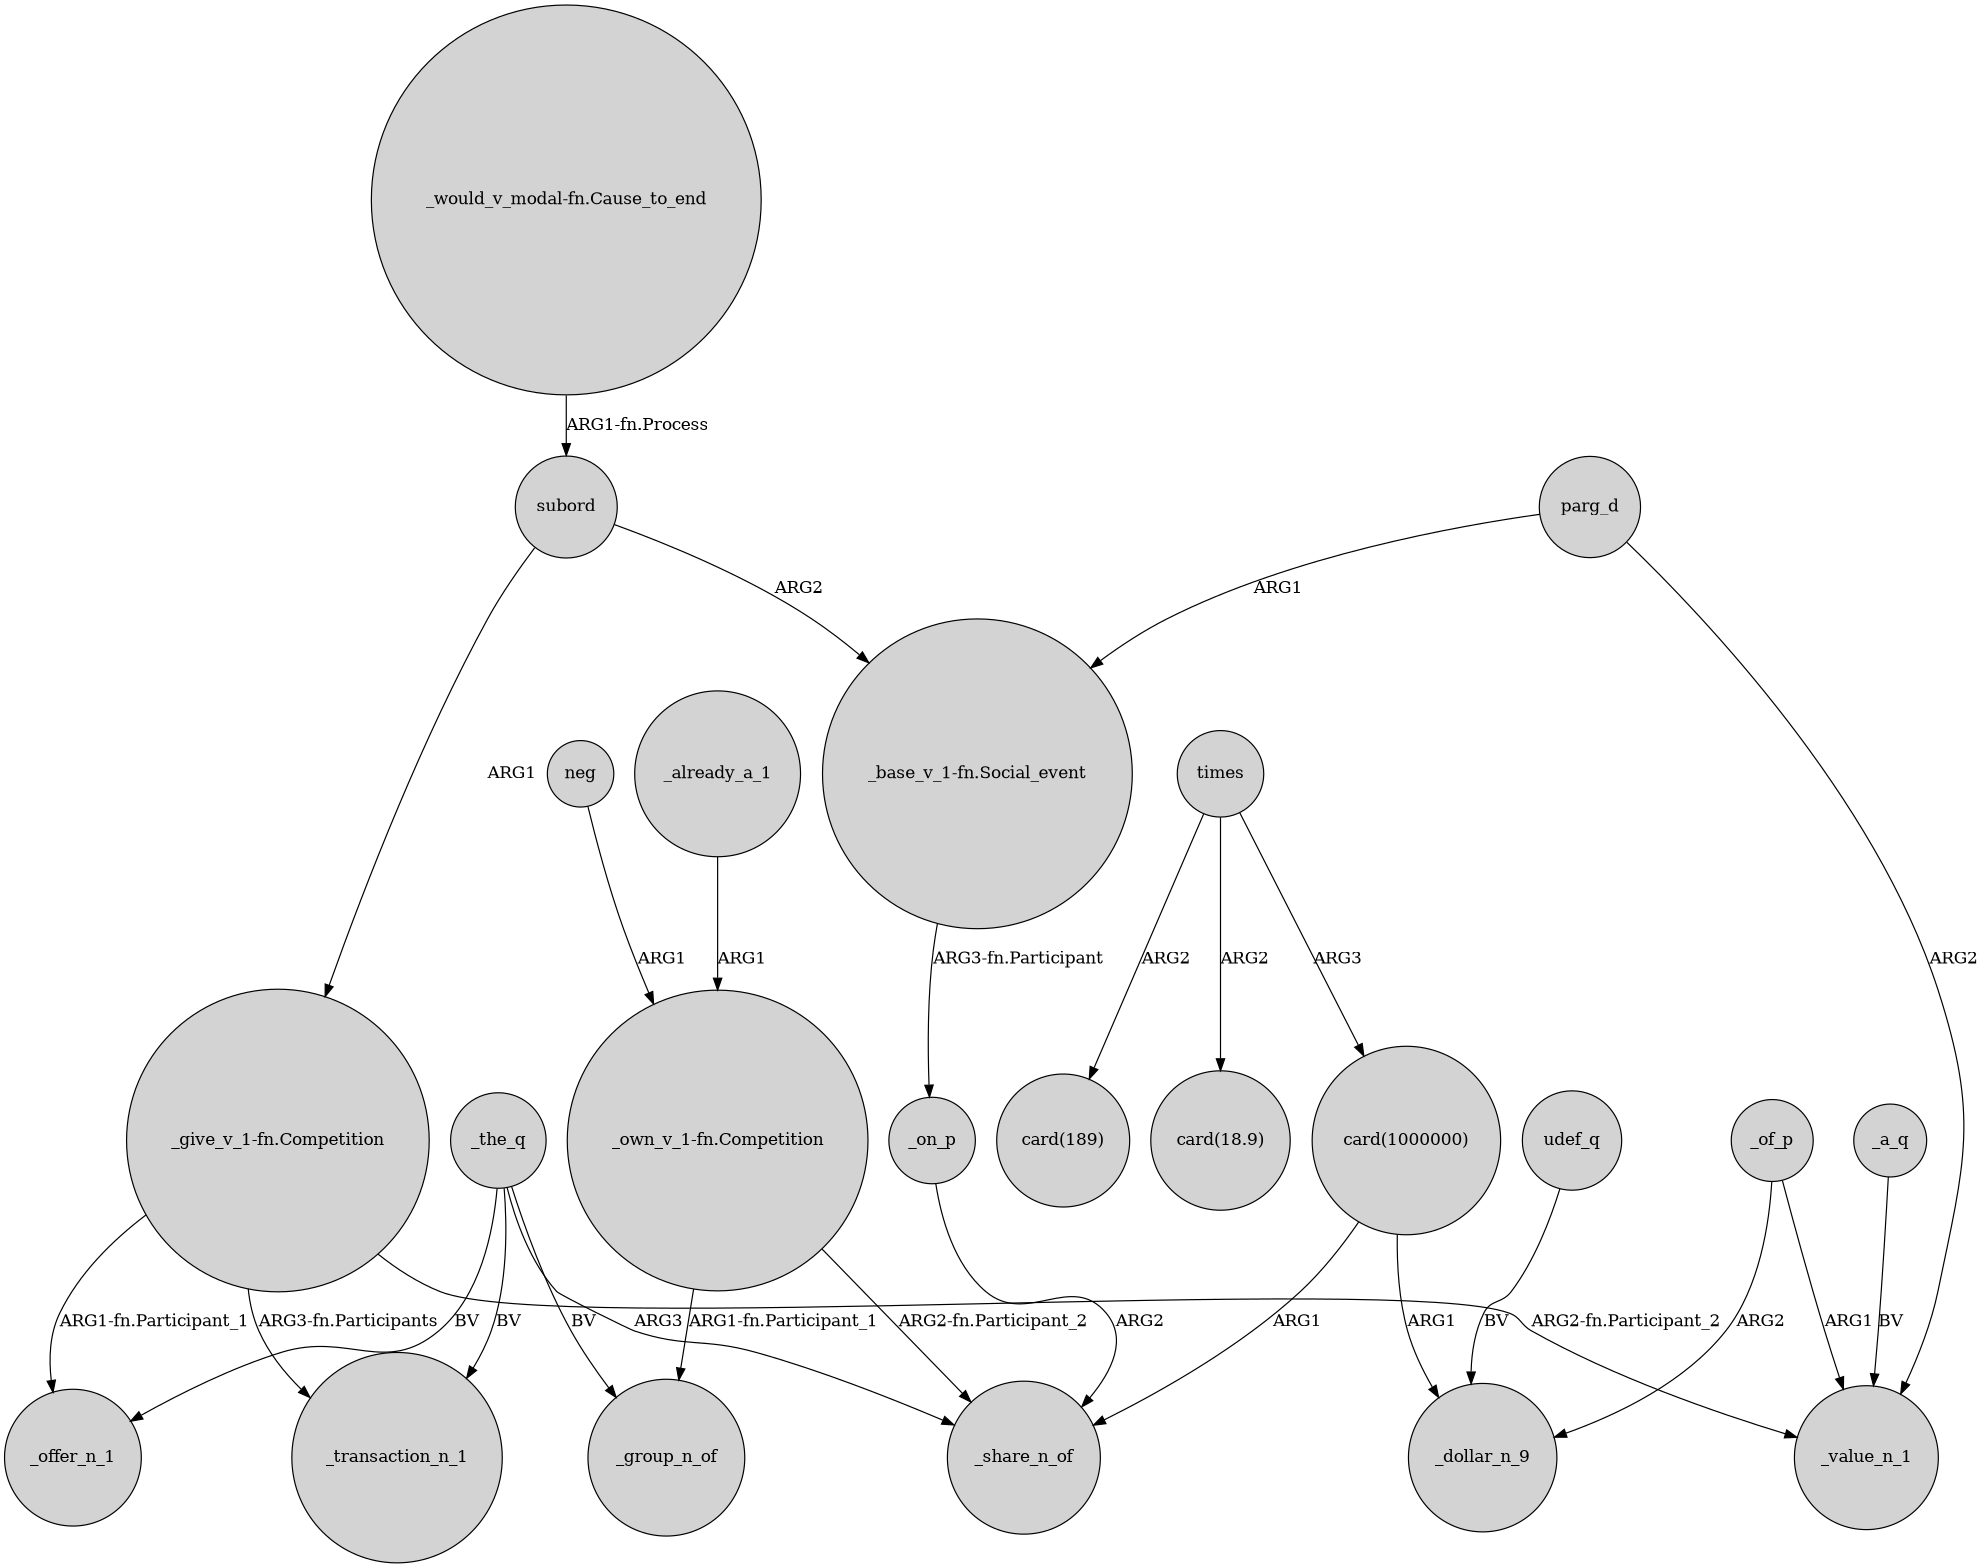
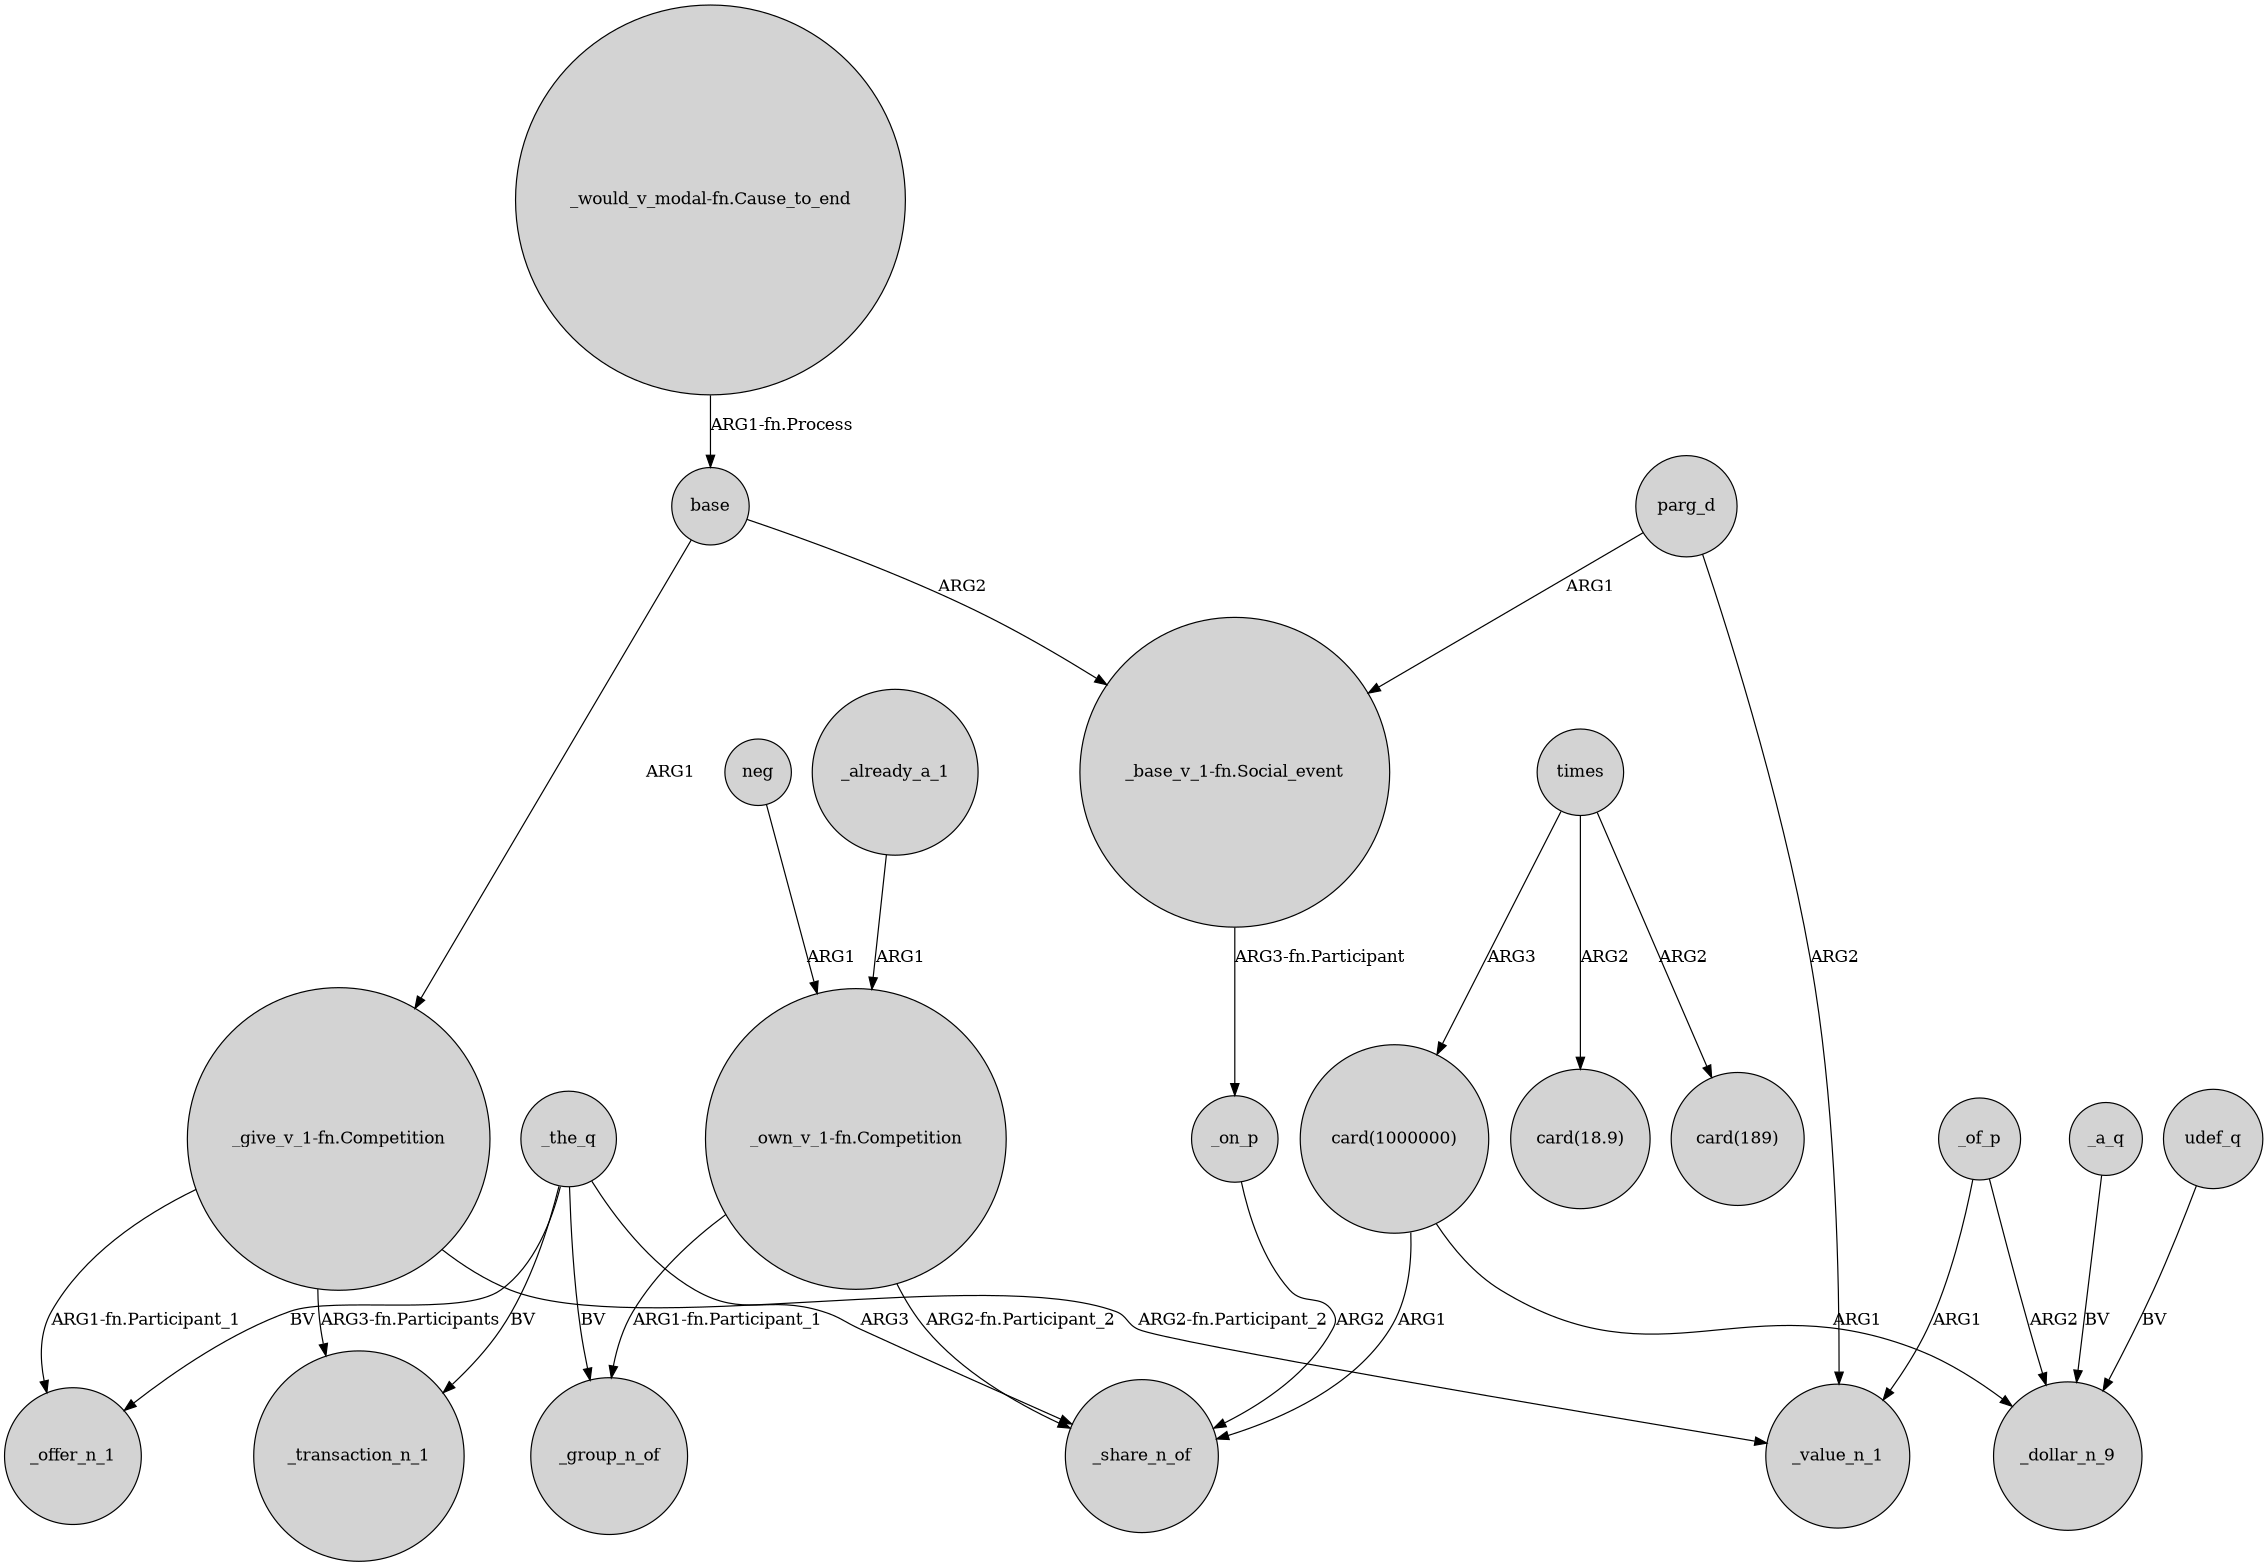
  digraph {
    node [shape=circle style=filled]
    "_base_v_1-fn.Social_event"
    _on_p
    _share_n_of
    "_would_v_modal-fn.Cause_to_end"
-   subord
+   subord [label=base]
    "_give_v_1-fn.Competition"
    _transaction_n_1
    _value_n_1
    _offer_n_1
    times
    "card(18.9)"
    "card(189)"
    "card(1000000)"
    n14 [label=_dollar_n_9]
    parg_d
    _the_q
    _group_n_of
    "_own_v_1-fn.Competition"
    neg
    _a_q
    udef_q
    _of_p
    _already_a_1
    "_base_v_1-fn.Social_event" -> _on_p [label="ARG3-fn.Participant"]
    _on_p -> _share_n_of [label=ARG2]
    "_would_v_modal-fn.Cause_to_end" -> subord [label="ARG1-fn.Process"]
    subord -> "_base_v_1-fn.Social_event" [label=ARG2]
    subord -> "_give_v_1-fn.Competition" [label=ARG1]
    "_give_v_1-fn.Competition" -> _transaction_n_1 [label="ARG3-fn.Participants"]
    "_give_v_1-fn.Competition" -> _value_n_1 [label="ARG2-fn.Participant_2"]
    "_give_v_1-fn.Competition" -> _offer_n_1 [label="ARG1-fn.Participant_1"]
    times -> "card(18.9)" [label=ARG2]
    times -> "card(189)" [label=ARG2]
    times -> "card(1000000)" [label=ARG3]
    "card(1000000)" -> _share_n_of [label=ARG1]
    "card(1000000)" -> n14 [label=ARG1]
    parg_d -> "_base_v_1-fn.Social_event" [label=ARG1]
    parg_d -> _value_n_1 [label=ARG2]
    _the_q -> _share_n_of [label=ARG3]
    _the_q -> _transaction_n_1 [label=BV]
    _the_q -> _offer_n_1 [label=BV]
    _the_q -> _group_n_of [label=BV]
    "_own_v_1-fn.Competition" -> _share_n_of [label="ARG2-fn.Participant_2"]
    "_own_v_1-fn.Competition" -> _group_n_of [label="ARG1-fn.Participant_1"]
    neg -> "_own_v_1-fn.Competition" [label=ARG1]
-   _a_q -> _value_n_1 [label=BV]
+   _a_q -> n14 [label=BV]
    udef_q -> n14 [label=BV]
    _of_p -> _value_n_1 [label=ARG1]
    _of_p -> n14 [label=ARG2]
    _already_a_1 -> "_own_v_1-fn.Competition" [label=ARG1]
  }
